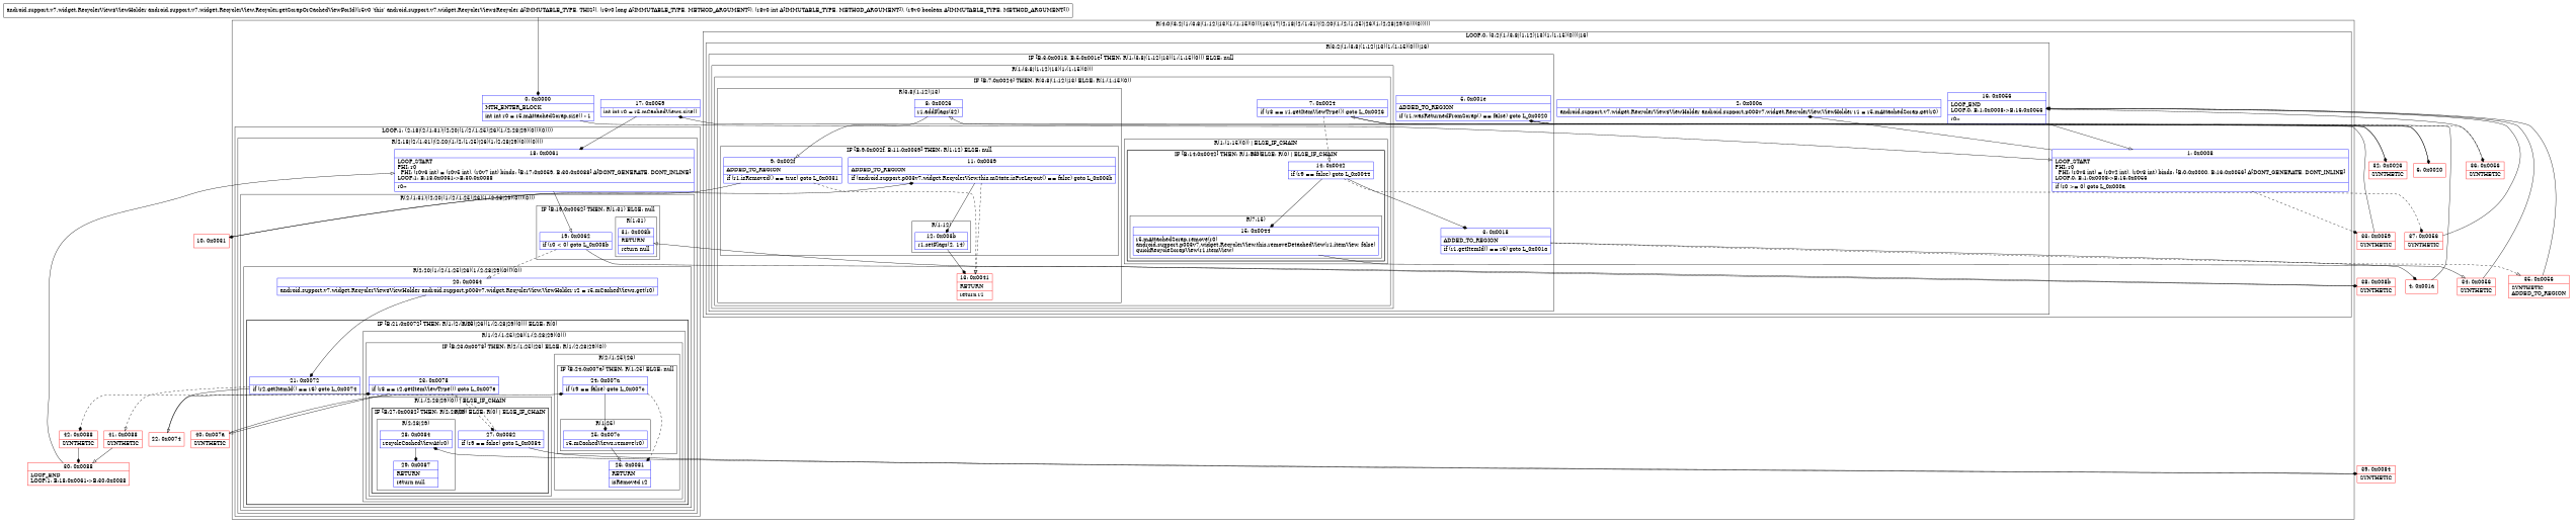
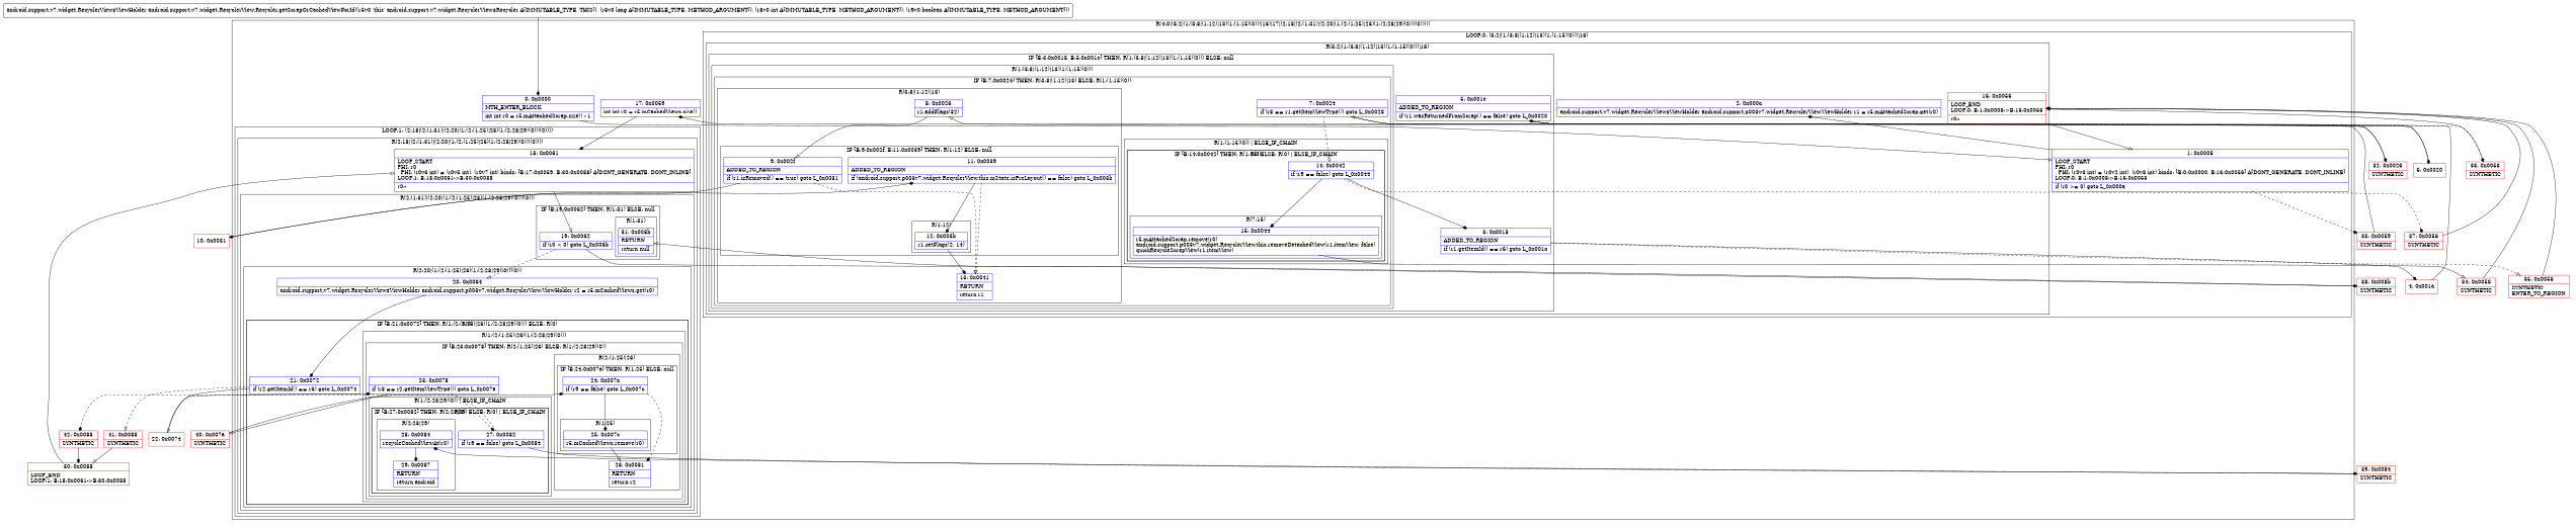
  digraph {
    node [color=blue shape=record]
    edge [arrowhead=diamond]
    n1 [label="{12\:\ 0x003b|r1.setFlags(2, 14)\l}"]
    n2 [label="{9\:\ 0x002f|ADDED_TO_REGION\l|if (r1.isRemoved() == true) goto L_0x0031\l}"]
    n3 [label="{11\:\ 0x0039|ADDED_TO_REGION\l|if (android.support.p003v7.widget.RecyclerView.this.mState.isPreLayout() == false) goto L_0x003b\l}"]
    n4 [label="{8\:\ 0x0026|r1.addFlags(32)\l}"]
-   n5 [color=red label="{13\:\ 0x0041|RETURN\l|return r1\l}"]
+   n5 [label="{13\:\ 0x0041|RETURN\l|return r1\l}"]
    n6 [label="{15\:\ 0x0044|r5.mAttachedScrap.remove(r0)\landroid.support.p003v7.widget.RecyclerView.this.removeDetachedView(r1.itemView, false)\lquickRecycleScrapView(r1.itemView)\l}"]
    n7 [label="{14\:\ 0x0042|if (r9 == false) goto L_0x0044\l}"]
    n8 [label="{7\:\ 0x0024|if (r8 == r1.getItemViewType()) goto L_0x0026\l}"]
    n9 [label="{3\:\ 0x0018|ADDED_TO_REGION\l|if (r1.getItemId() == r6) goto L_0x001a\l}"]
    n10 [label="{5\:\ 0x001e|ADDED_TO_REGION\l|if (r1.wasReturnedFromScrap() == false) goto L_0x0020\l}"]
    n11 [label="{2\:\ 0x000a|android.support.v7.widget.RecyclerView$ViewHolder android.support.p003v7.widget.RecyclerView.ViewHolder r1 = r5.mAttachedScrap.get(r0)\l}"]
-   n12 [label="{16\:\ 0x0056|LOOP_END\lLOOP:0: B:1:0x0008\-\>B:16:0x0056\l|r0\-\-\l}"]
+   n12 [color=red label="{16\:\ 0x0056|LOOP_END\lLOOP:0: B:1:0x0008\-\>B:16:0x0056\l|r0\-\-\l}"]
    n13 [label="{1\:\ 0x0008|LOOP_START\lPHI: r0 \l  PHI: (r0v3 int) = (r0v2 int), (r0v8 int) binds: [B:0:0x0000, B:16:0x0056] A[DONT_GENERATE, DONT_INLINE]\lLOOP:0: B:1:0x0008\-\>B:16:0x0056\l|if (r0 \>= 0) goto L_0x000a\l}"]
    n14 [label="{31\:\ 0x008b|RETURN\l|return null\l}"]
    n15 [label="{19\:\ 0x0062|if (r0 \< 0) goto L_0x008b\l}"]
    n16 [label="{25\:\ 0x007c|r5.mCachedViews.remove(r0)\l}"]
    n17 [label="{24\:\ 0x007a|if (r9 == false) goto L_0x007c\l}"]
-   n18 [label="{26\:\ 0x0081|RETURN\l|isRemoved r2\l}"]
+   n18 [label="{26\:\ 0x0081|RETURN\l|return r2\l}"]
    n19 [label="{28\:\ 0x0084|recycleCachedViewAt(r0)\l}"]
-   n20 [label="{29\:\ 0x0087|RETURN\l|return null\l}"]
+   n20 [label="{29\:\ 0x0087|RETURN\l|return android\l}"]
    n21 [label="{27\:\ 0x0082|if (r9 == false) goto L_0x0084\l}"]
    n22 [label="{23\:\ 0x0078|if (r8 == r2.getItemViewType()) goto L_0x007a\l}"]
    n23 [label="{21\:\ 0x0072|if (r2.getItemId() == r6) goto L_0x0074\l}"]
    n24 [label="{20\:\ 0x0064|android.support.v7.widget.RecyclerView$ViewHolder android.support.p003v7.widget.RecyclerView.ViewHolder r2 = r5.mCachedViews.get(r0)\l}"]
    n25 [label="{18\:\ 0x0061|LOOP_START\lPHI: r0 \l  PHI: (r0v6 int) = (r0v5 int), (r0v7 int) binds: [B:17:0x0059, B:30:0x0088] A[DONT_GENERATE, DONT_INLINE]\lLOOP:1: B:18:0x0061\-\>B:30:0x0088\l|r0\-\-\l}"]
    n26 [label="{0\:\ 0x0000|MTH_ENTER_BLOCK\l|int int r0 = r5.mAttachedScrap.size() \- 1\l}"]
    n27 [label="{17\:\ 0x0059|int int r0 = r5.mCachedViews.size()\l}"]
    n28 [color=red label="{10\:\ 0x0031}"]
    n29 [color=red label="{34\:\ 0x0056|SYNTHETIC\l}"]
    n30 [color=red label="{37\:\ 0x0056|SYNTHETIC\l}"]
    n31 [color=red label="{32\:\ 0x0026|SYNTHETIC\l}"]
    n32 [color=red label="{4\:\ 0x001a}"]
-   n33 [color=red label="{35\:\ 0x0056|SYNTHETIC\lADDED_TO_REGION\l}"]
+   n33 [color=red label="{35\:\ 0x0056|SYNTHETIC\lENTER_TO_REGION\l}"]
    n34 [color=red label="{6\:\ 0x0020}"]
    n35 [color=red label="{36\:\ 0x0056|SYNTHETIC\l}"]
    n36 [color=red label="{33\:\ 0x0059|SYNTHETIC\l}"]
    n37 [color=red label="{38\:\ 0x008b|SYNTHETIC\l}"]
    n38 [color=red label="{39\:\ 0x0084|SYNTHETIC\l}"]
    n39 [color=red label="{42\:\ 0x0088|SYNTHETIC\l}"]
    n40 [color=red label="{40\:\ 0x007a|SYNTHETIC\l}"]
    n41 [color=red label="{22\:\ 0x0074}"]
    n42 [color=red label="{41\:\ 0x0088|SYNTHETIC\l}"]
    n43 [color=red label="{30\:\ 0x0088|LOOP_END\lLOOP:1: B:18:0x0061\-\>B:30:0x0088\l}"]
    n44 [label="{android.support.v7.widget.RecyclerView$ViewHolder android.support.v7.widget.RecyclerView.Recycler.getScrapOrCachedViewForId((r5v0 'this' android.support.v7.widget.RecyclerView$Recycler A[IMMUTABLE_TYPE, THIS]), (r6v0 long A[IMMUTABLE_TYPE, METHOD_ARGUMENT]), (r8v0 int A[IMMUTABLE_TYPE, METHOD_ARGUMENT]), (r9v0 boolean A[IMMUTABLE_TYPE, METHOD_ARGUMENT])) }" color=""]
    subgraph cluster_1 {
      label="R(4:0|(3:2|(1:(3:8|(1:12)|13)(1:(1:15)(0)))|16)|17|(2:18|(2:(1:31)|(2:20|(1:(2:(1:25)|26)(1:(2:28|29)(0)))(0)))))"
      n26
      n27
      subgraph cluster_2 {
        label="LOOP:0: (3:2|(1:(3:8|(1:12)|13)(1:(1:15)(0)))|16)"
        n13
        subgraph cluster_3 {
          label="R(3:2|(1:(3:8|(1:12)|13)(1:(1:15)(0)))|16)"
          n11
          n12
          subgraph cluster_4 {
            label="IF [B:3:0x0018, B:5:0x001e] THEN: R(1:(3:8|(1:12)|13)(1:(1:15)(0))) ELSE: null"
            n9
            n10
            subgraph cluster_5 {
              label="R(1:(3:8|(1:12)|13)(1:(1:15)(0)))"
              subgraph cluster_6 {
                label="IF [B:7:0x0024] THEN: R(3:8|(1:12)|13) ELSE: R(1:(1:15)(0))"
                n8
                subgraph cluster_7 {
                  label="R(3:8|(1:12)|13)"
                  n4
                  n5
                  subgraph cluster_8 {
                    label="IF [B:9:0x002f, B:11:0x0039] THEN: R(1:12) ELSE: null"
                    n2
                    n3
                    subgraph cluster_9 {
                      label="R(1:12)"
                      n1
                    }
                  }
                }
                subgraph cluster_10 {
                  label="R(1:(1:15)(0)) | ELSE_IF_CHAIN\l"
                  subgraph cluster_11 {
                    label="IF [B:14:0x0042] THEN: R(1:15) ELSE: R(0) | ELSE_IF_CHAIN\l"
                    n7
                    subgraph cluster_12 {
                      label="R(7:15)"
                      n6
                    }
                    subgraph cluster_13 {
                      label="R(0)"
                    }
                  }
                }
              }
            }
          }
        }
      }
      subgraph cluster_14 {
        label="LOOP:1: (2:18|(2:(1:31)|(2:20|(1:(2:(1:25)|26)(1:(2:28|29)(0)))(0))))"
        subgraph cluster_15 {
          label="R(2:18|(2:(1:31)|(2:20|(1:(2:(1:25)|26)(1:(2:28|29)(0)))(0))))"
          n25
          subgraph cluster_16 {
            label="R(2:(1:31)|(2:20|(1:(2:(1:25)|26)(1:(2:28|29)(0)))(0)))"
            subgraph cluster_17 {
              label="IF [B:19:0x0062] THEN: R(1:31) ELSE: null"
              n15
              subgraph cluster_18 {
                label="R(1:31)"
                n14
              }
            }
            subgraph cluster_19 {
              label="R(2:20|(1:(2:(1:25)|26)(1:(2:28|29)(0)))(0))"
              n24
              subgraph cluster_20 {
                label="IF [B:21:0x0072] THEN: R(1:(2:(1:25)|26)(1:(2:28|29)(0))) ELSE: R(0)"
                n23
                subgraph cluster_21 {
                  label="R(1:(2:(1:25)|26)(1:(2:28|29)(0)))"
                  subgraph cluster_22 {
                    label="IF [B:23:0x0078] THEN: R(2:(1:25)|26) ELSE: R(1:(2:28|29)(0))"
                    n22
                    subgraph cluster_23 {
                      label="R(2:(1:25)|26)"
                      n18
                      subgraph cluster_24 {
                        label="IF [B:24:0x007a] THEN: R(1:25) ELSE: null"
                        n17
                        subgraph cluster_25 {
                          label="R(1:25)"
                          n16
                        }
                      }
                    }
                    subgraph cluster_26 {
                      label="R(1:(2:28|29)(0)) | ELSE_IF_CHAIN\l"
                      subgraph cluster_27 {
                        label="IF [B:27:0x0082] THEN: R(2:28|29) ELSE: R(0) | ELSE_IF_CHAIN\l"
                        n21
                        subgraph cluster_28 {
                          label="R(2:28|29)"
                          n19
                          n20
                        }
                        subgraph cluster_29 {
                          label="R(0)"
                        }
                      }
                    }
                  }
                }
                subgraph cluster_30 {
                  label="R(0)"
                }
              }
            }
          }
        }
      }
    }
    n1 -> n5
    n2 -> n5 [arrowhead=onormal style=dashed]
    n2 -> n28
    n3 -> n1
    n3 -> n5 [arrowhead=onormal style=dashed]
    n4 -> n2 [arrowhead=onormal]
    n6 -> n29 [arrowhead=onormal]
    n7 -> n6
    n7 -> n9
    n7 -> n30 [style=dashed]
    n8 -> n7 [arrowhead=onormal style=dashed]
    n8 -> n31
    n9 -> n32
    n9 -> n33 [arrowhead=onormal style=dashed]
    n10 -> n34
    n10 -> n35 [style=dashed]
    n12 -> n13 [arrowhead=onormal]
    n13 -> n11
    n13 -> n36 [style=dashed]
    n15 -> n24 [arrowhead=onormal style=dashed]
    n15 -> n37
    n16 -> n18 [arrowhead=onormal]
    n17 -> n16
    n17 -> n18 [style=dashed]
    n19 -> n20
    n21 -> n38
    n21 -> n39 [style=dashed]
    n22 -> n21 [style=dashed]
    n22 -> n40 [arrowhead=onormal]
    n23 -> n41 [arrowhead=onormal]
    n23 -> n42 [arrowhead=onormal style=dashed]
    n24 -> n23
    n25 -> n15 [arrowhead=onormal]
    n26 -> n13 [arrowhead=onormal]
    n27 -> n25
    n28 -> n3
    n29 -> n12 [arrowhead=onormal]
    n30 -> n12
    n31 -> n4 [arrowhead=onormal]
    n32 -> n10
    n33 -> n12 [arrowhead=onormal]
    n34 -> n8 [arrowhead=onormal]
    n35 -> n12 [arrowhead=onormal]
    n36 -> n27
    n37 -> n14 [arrowhead=onormal]
    n38 -> n19
    n39 -> n43
    n40 -> n17
    n41 -> n22
    n42 -> n43 [arrowhead=onormal]
    n43 -> n25 [arrowhead=onormal]
    n44 -> n26
  }
